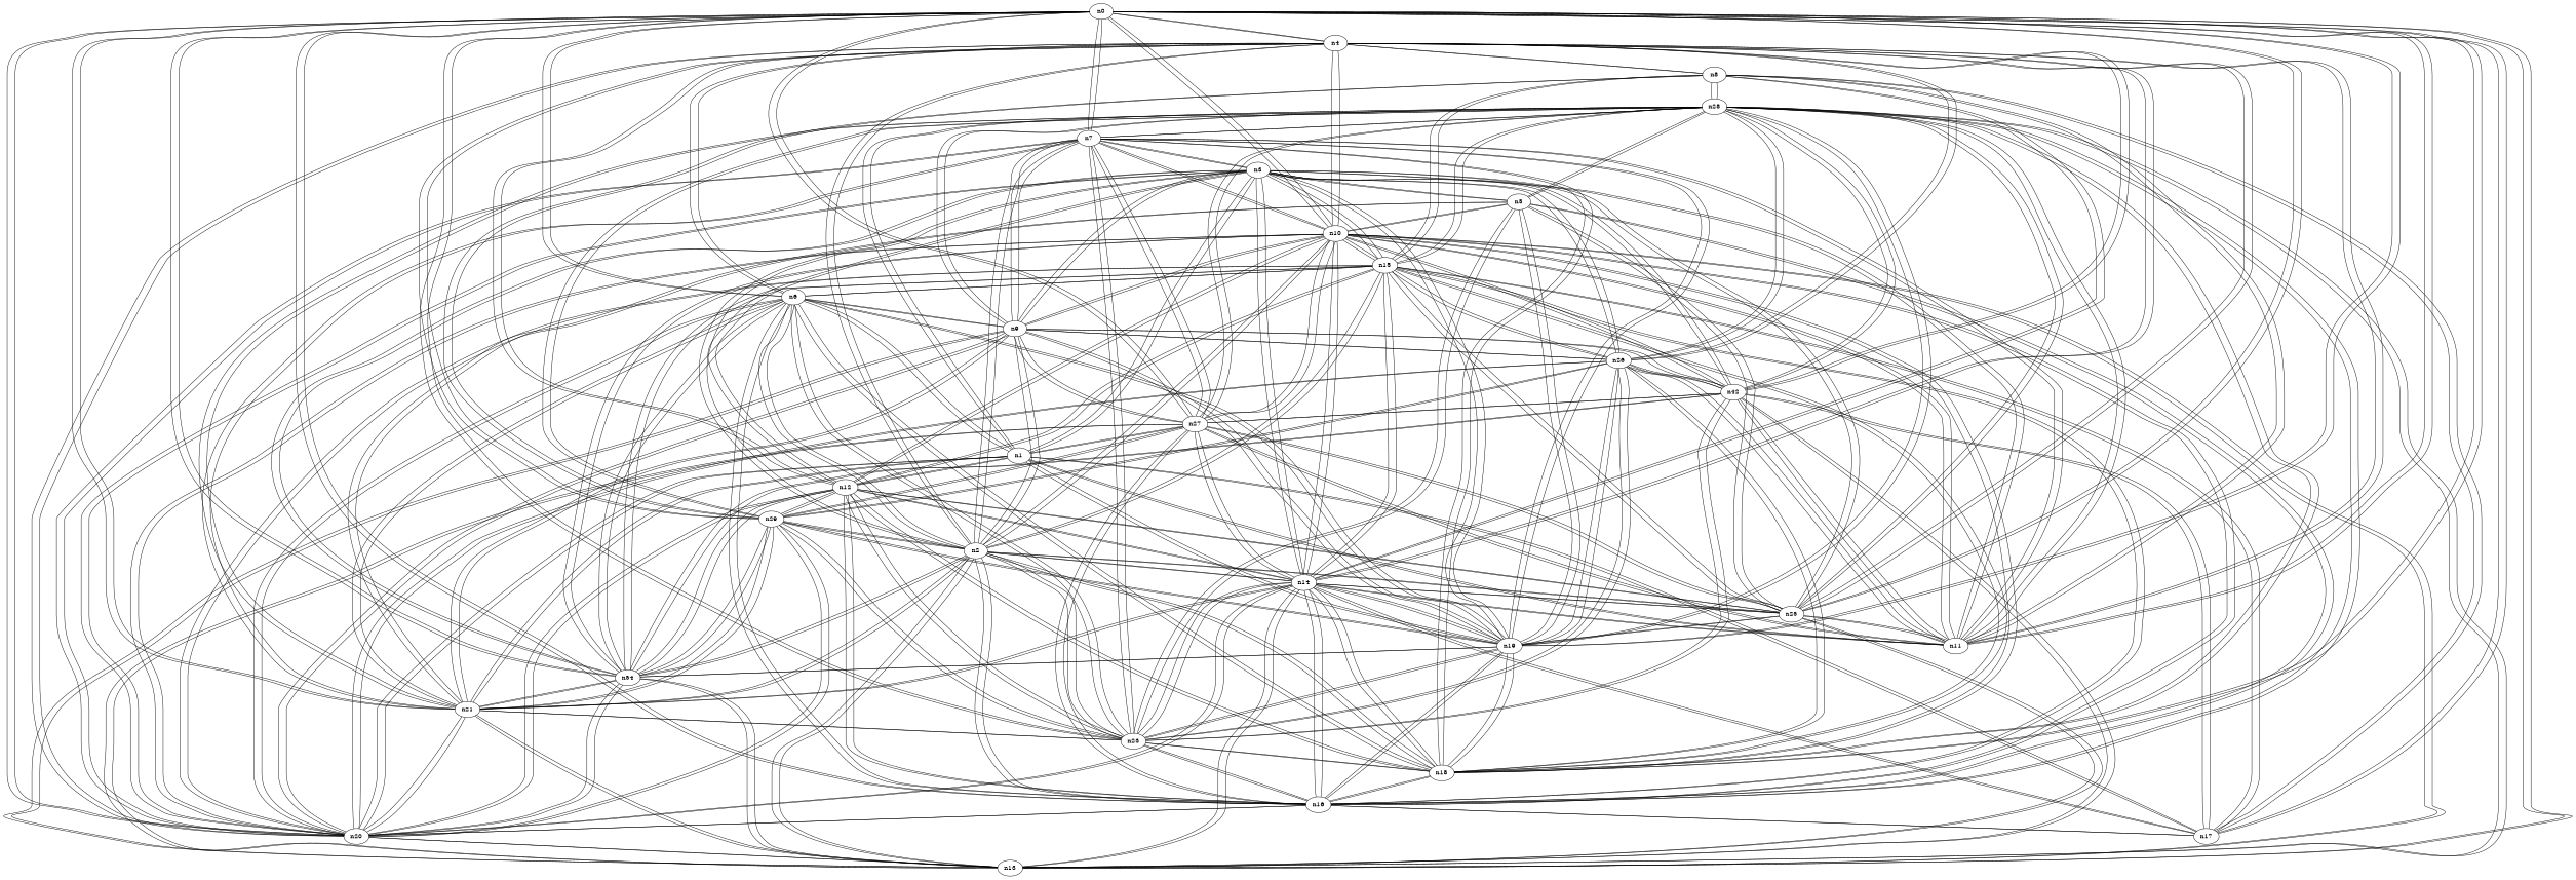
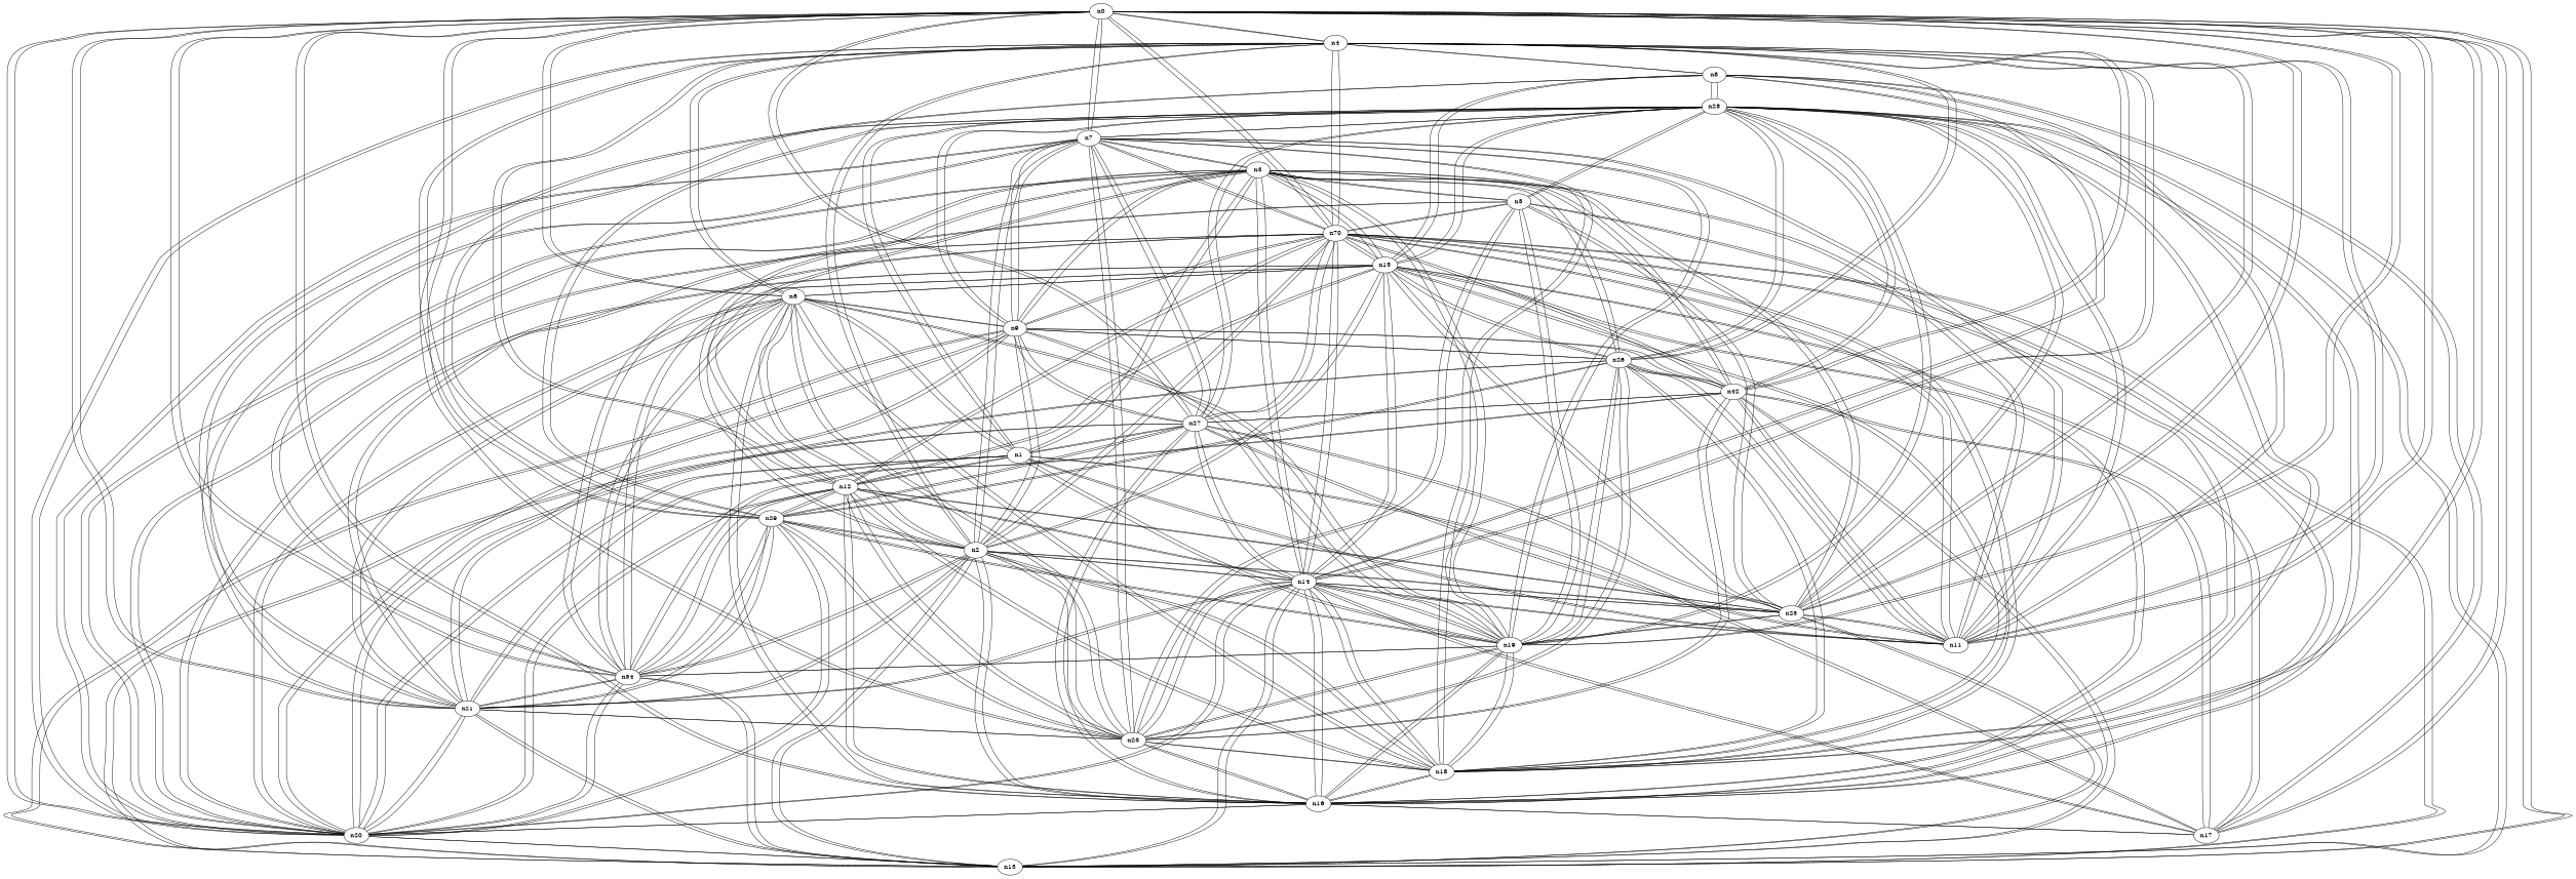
  graph {
    n0
    n4
    n6
    n7
-   n10
+   n10 [label=n70]
    n11
    n13
    n16
    n17
    n18
    n19
    n20
    n21
    n23
    n24 [label=n54]
    n25
    n27
    n12
    n2
    n14
    n29
    n22 [label=n42]
    n26
    n8
    n1
    n9
    n15
    n3
    n28
    n5
    n0 -- n4
    n0 -- n6
    n0 -- n7
    n0 -- n10
    n0 -- n11
    n0 -- n13
    n0 -- n16
    n0 -- n17
    n0 -- n18
    n0 -- n19
    n0 -- n20
    n0 -- n21
    n0 -- n23
    n0 -- n24
    n0 -- n25
    n0 -- n27
    n4 -- n0
    n4 -- n6
    n4 -- n10
    n4 -- n11
    n4 -- n20
    n4 -- n25
    n4 -- n12
    n4 -- n2
    n4 -- n14
    n4 -- n29
    n4 -- n22
    n4 -- n26
    n4 -- n8
    n6 -- n0
    n6 -- n4
    n6 -- n16
    n6 -- n18
    n6 -- n19
    n6 -- n20
    n6 -- n21
    n6 -- n23
    n6 -- n24
    n6 -- n2
    n6 -- n1
    n6 -- n9
    n6 -- n15
    n7 -- n0
    n7 -- n10
    n7 -- n11
    n7 -- n18
    n7 -- n19
    n7 -- n20
    n7 -- n21
    n7 -- n23
    n7 -- n27
    n7 -- n2
    n7 -- n9
    n7 -- n3
    n7 -- n28
    n10 -- n0
    n10 -- n4
    n10 -- n7
    n10 -- n11
    n10 -- n13
    n10 -- n16
    n10 -- n18
    n10 -- n20
    n10 -- n24
    n10 -- n27
    n10 -- n12
    n10 -- n2
    n10 -- n14
    n10 -- n22
    n10 -- n9
    n10 -- n15
    n10 -- n5
    n11 -- n0
    n11 -- n4
    n11 -- n7
    n11 -- n10
    n11 -- n25
    n11 -- n27
    n11 -- n14
    n11 -- n22
    n11 -- n26
    n11 -- n8
    n11 -- n1
    n11 -- n3
    n11 -- n28
    n13 -- n0
    n13 -- n10
    n13 -- n20
    n13 -- n21
    n13 -- n24
    n13 -- n25
    n13 -- n27
    n13 -- n2
    n13 -- n14
    n13 -- n22
    n13 -- n9
    n13 -- n28
    n16 -- n0
    n16 -- n6
    n16 -- n10
    n16 -- n17
    n16 -- n18
    n16 -- n19
    n16 -- n20
    n16 -- n23
    n16 -- n27
    n16 -- n12
    n16 -- n2
    n16 -- n14
    n16 -- n15
    n16 -- n28
    n16 -- n5
    n17 -- n0
    n17 -- n16
    n17 -- n14
    n17 -- n22
    n17 -- n8
    n17 -- n1
    n17 -- n15
    n18 -- n0
    n18 -- n6
    n18 -- n7
    n18 -- n10
    n18 -- n16
    n18 -- n19
    n18 -- n23
    n18 -- n12
    n18 -- n2
    n18 -- n14
    n18 -- n26
    n18 -- n15
    n18 -- n28
    n19 -- n0
    n19 -- n6
    n19 -- n7
    n19 -- n16
    n19 -- n18
    n19 -- n23
    n19 -- n24
    n19 -- n25
    n19 -- n14
    n19 -- n29
    n19 -- n26
    n19 -- n1
    n19 -- n9
    n19 -- n3
    n19 -- n28
    n19 -- n5
    n20 -- n0
    n20 -- n4
    n20 -- n6
    n20 -- n7
    n20 -- n10
    n20 -- n13
    n20 -- n16
    n20 -- n21
    n20 -- n24
    n20 -- n12
    n20 -- n14
    n20 -- n29
    n20 -- n26
    n20 -- n1
    n20 -- n9
    n20 -- n15
    n20 -- n3
    n21 -- n0
    n21 -- n6
    n21 -- n7
    n21 -- n13
    n21 -- n20
    n21 -- n23
    n21 -- n24
    n21 -- n2
    n21 -- n14
    n21 -- n29
    n21 -- n1
    n21 -- n9
    n21 -- n28
    n21 -- n5
    n23 -- n0
    n23 -- n6
    n23 -- n7
    n23 -- n16
    n23 -- n18
    n23 -- n19
    n23 -- n21
    n23 -- n12
    n23 -- n2
    n23 -- n14
    n23 -- n29
    n23 -- n22
    n23 -- n26
    n23 -- n5
    n24 -- n0
    n24 -- n6
    n24 -- n10
    n24 -- n13
    n24 -- n19
    n24 -- n20
    n24 -- n21
    n24 -- n12
    n24 -- n2
    n24 -- n29
    n24 -- n22
    n24 -- n15
    n24 -- n3
    n25 -- n0
    n25 -- n4
    n25 -- n11
    n25 -- n13
    n25 -- n19
    n25 -- n27
    n25 -- n12
    n25 -- n2
    n25 -- n14
    n25 -- n15
    n25 -- n3
    n25 -- n28
    n25 -- n5
    n27 -- n0
    n27 -- n7
    n27 -- n10
    n27 -- n11
    n27 -- n13
    n27 -- n16
    n27 -- n25
    n27 -- n14
    n27 -- n29
    n27 -- n22
    n27 -- n1
    n27 -- n9
    n27 -- n28
    n12 -- n4
    n12 -- n10
    n12 -- n16
    n12 -- n18
    n12 -- n20
    n12 -- n23
    n12 -- n24
    n12 -- n25
    n12 -- n14
    n12 -- n29
    n12 -- n1
    n12 -- n15
    n12 -- n3
    n2 -- n4
    n2 -- n6
    n2 -- n7
    n2 -- n10
    n2 -- n13
    n2 -- n16
    n2 -- n18
    n2 -- n21
    n2 -- n23
    n2 -- n24
    n2 -- n25
    n2 -- n14
    n2 -- n29
    n2 -- n9
    n2 -- n15
    n2 -- n3
    n14 -- n4
    n14 -- n10
    n14 -- n11
    n14 -- n13
    n14 -- n16
    n14 -- n17
    n14 -- n18
    n14 -- n19
    n14 -- n20
    n14 -- n21
    n14 -- n23
    n14 -- n25
    n14 -- n27
    n14 -- n12
    n14 -- n2
    n14 -- n8
    n14 -- n15
    n14 -- n3
    n29 -- n4
    n29 -- n19
    n29 -- n20
    n29 -- n21
    n29 -- n23
    n29 -- n24
    n29 -- n27
    n29 -- n12
    n29 -- n2
    n29 -- n26
    n29 -- n8
    n29 -- n28
    n22 -- n4
    n22 -- n10
    n22 -- n11
    n22 -- n13
    n22 -- n17
    n22 -- n23
    n22 -- n24
    n22 -- n27
    n22 -- n26
    n22 -- n9
    n22 -- n3
    n22 -- n28
    n26 -- n4
    n26 -- n11
    n26 -- n18
    n26 -- n19
    n26 -- n20
    n26 -- n23
    n26 -- n29
    n26 -- n22
    n26 -- n9
    n26 -- n15
    n26 -- n3
    n26 -- n28
    n8 -- n4
    n8 -- n11
    n8 -- n17
    n8 -- n14
    n8 -- n29
    n8 -- n15
    n8 -- n28
    n1 -- n6
    n1 -- n11
    n1 -- n17
    n1 -- n19
    n1 -- n20
    n1 -- n21
    n1 -- n27
    n1 -- n12
    n1 -- n3
    n1 -- n28
    n9 -- n6
    n9 -- n7
    n9 -- n10
    n9 -- n13
    n9 -- n19
    n9 -- n20
    n9 -- n21
    n9 -- n27
    n9 -- n2
    n9 -- n22
    n9 -- n26
    n9 -- n3
    n9 -- n28
    n15 -- n6
    n15 -- n10
    n15 -- n16
    n15 -- n17
    n15 -- n18
    n15 -- n20
    n15 -- n24
    n15 -- n25
    n15 -- n12
    n15 -- n2
    n15 -- n14
    n15 -- n26
    n15 -- n8
    n15 -- n3
    n15 -- n28
    n3 -- n7
    n3 -- n11
    n3 -- n19
    n3 -- n20
    n3 -- n24
    n3 -- n25
    n3 -- n12
    n3 -- n2
    n3 -- n14
    n3 -- n22
    n3 -- n26
    n3 -- n1
    n3 -- n9
    n3 -- n15
    n3 -- n5
    n28 -- n7
    n28 -- n11
    n28 -- n13
    n28 -- n16
    n28 -- n18
    n28 -- n19
    n28 -- n21
    n28 -- n25
    n28 -- n27
    n28 -- n29
    n28 -- n22
    n28 -- n26
    n28 -- n8
    n28 -- n1
    n28 -- n9
    n28 -- n15
    n28 -- n5
    n5 -- n10
    n5 -- n16
    n5 -- n19
    n5 -- n21
    n5 -- n23
    n5 -- n25
    n5 -- n3
    n5 -- n28
  }
